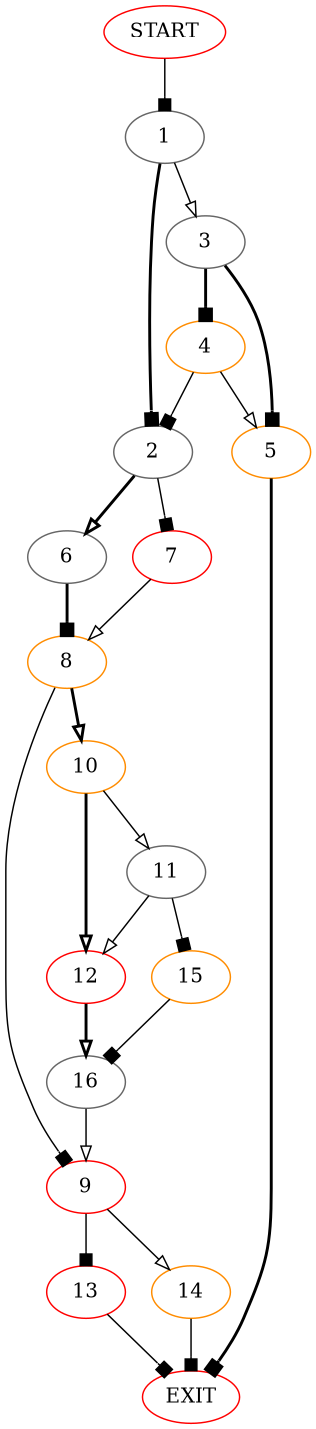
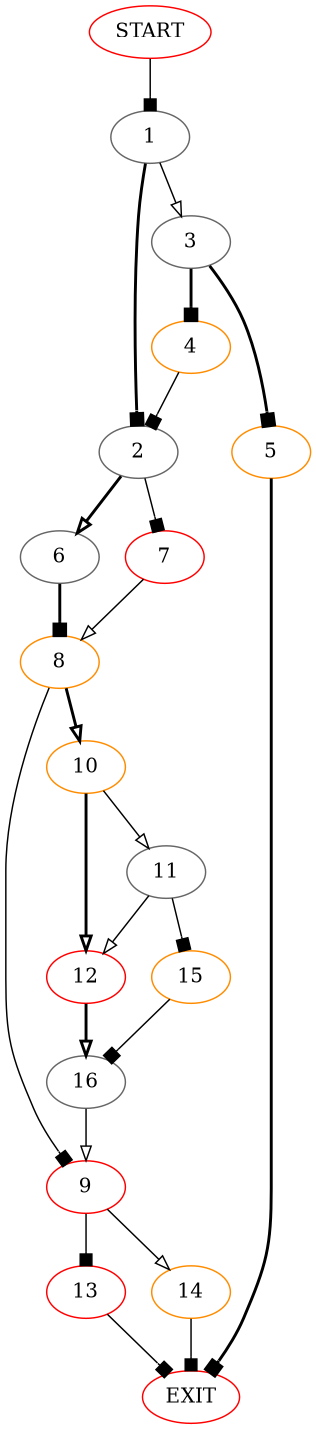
  digraph {
    node [color=red]
    edge [arrowhead=box style=solid]
    n1 [label=START]
    1 [color=gray40]
    2 [color=gray40]
    3 [color=gray40]
    n5 [label=EXIT]
    6 [color=gray40]
    7
    4 [color=darkorange]
    5 [color=darkorange]
    8 [color=darkorange]
    9
    10 [color=darkorange]
    13
    14 [color=darkorange]
    11 [color=gray40]
    12
    15 [color=darkorange]
    16 [color=gray40]
    n1 -> 1
    1 -> 2 [style=bold]
    1 -> 3 [arrowhead=onormal]
    2 -> 6 [arrowhead=onormal style=bold]
    2 -> 7
    3 -> 4 [style=bold]
    3 -> 5 [style=bold]
    6 -> 8 [style=bold]
    7 -> 8 [arrowhead=onormal]
    4 -> 2
-   4 -> 5 [arrowhead=onormal]
    5 -> n5 [style=bold]
    8 -> 9
    8 -> 10 [arrowhead=onormal style=bold]
    9 -> 13
    9 -> 14 [arrowhead=onormal]
    10 -> 11 [arrowhead=onormal]
    10 -> 12 [arrowhead=onormal style=bold]
    13 -> n5
    14 -> n5
    11 -> 12 [arrowhead=onormal]
    11 -> 15
    12 -> 16 [arrowhead=onormal style=bold]
    15 -> 16
    16 -> 9 [arrowhead=onormal]
  }
